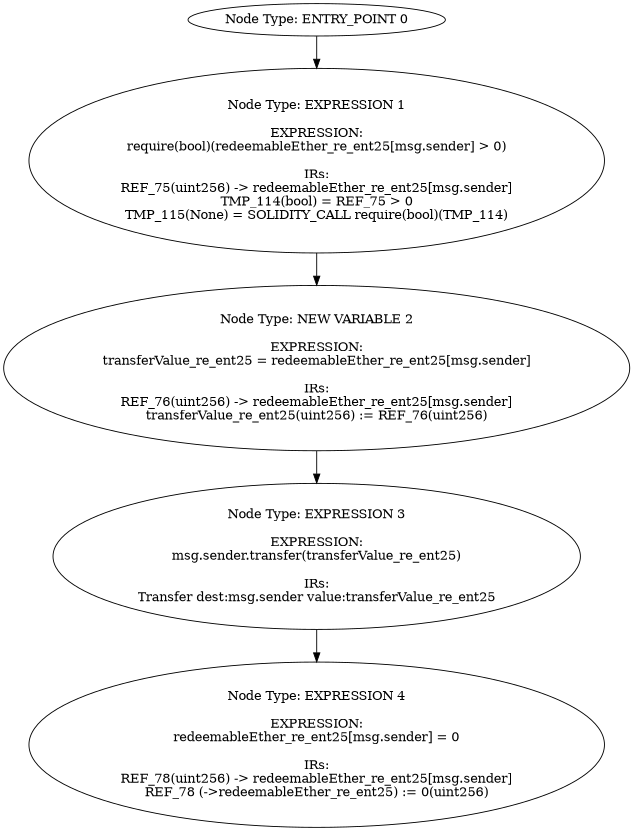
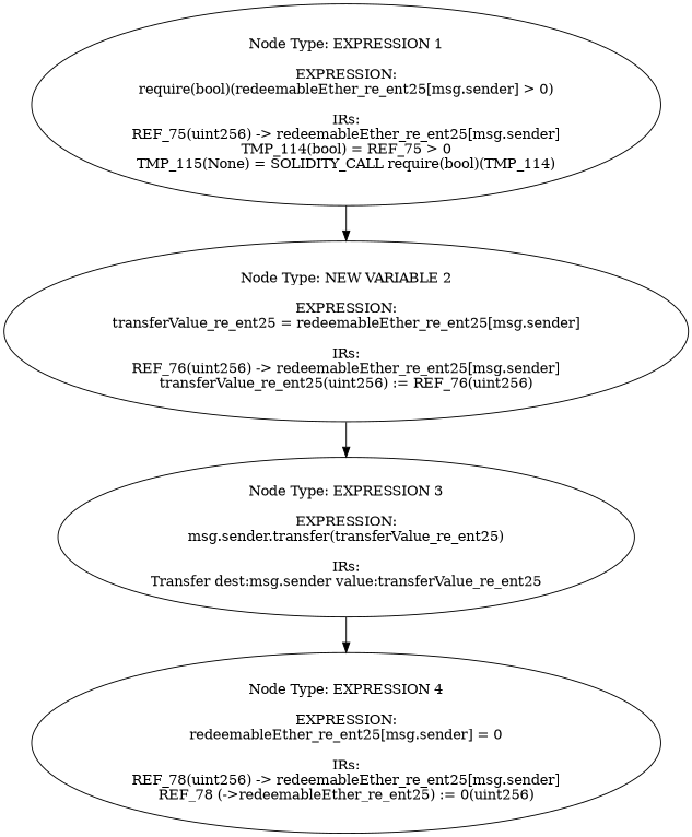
  digraph {
-   n1 [label="Node Type: ENTRY_POINT 0\n"]
    n2 [label="Node Type: EXPRESSION 1\n\nEXPRESSION:\nrequire(bool)(redeemableEther_re_ent25[msg.sender] > 0)\n\nIRs:\nREF_75(uint256) -> redeemableEther_re_ent25[msg.sender]\nTMP_114(bool) = REF_75 > 0\nTMP_115(None) = SOLIDITY_CALL require(bool)(TMP_114)"]
    n3 [label="Node Type: NEW VARIABLE 2\n\nEXPRESSION:\ntransferValue_re_ent25 = redeemableEther_re_ent25[msg.sender]\n\nIRs:\nREF_76(uint256) -> redeemableEther_re_ent25[msg.sender]\ntransferValue_re_ent25(uint256) := REF_76(uint256)"]
    n4 [label="Node Type: EXPRESSION 3\n\nEXPRESSION:\nmsg.sender.transfer(transferValue_re_ent25)\n\nIRs:\nTransfer dest:msg.sender value:transferValue_re_ent25"]
    n5 [label="Node Type: EXPRESSION 4\n\nEXPRESSION:\nredeemableEther_re_ent25[msg.sender] = 0\n\nIRs:\nREF_78(uint256) -> redeemableEther_re_ent25[msg.sender]\nREF_78 (->redeemableEther_re_ent25) := 0(uint256)"]
-   n1 -> n2
    n2 -> n3
    n3 -> n4
    n4 -> n5
  }
